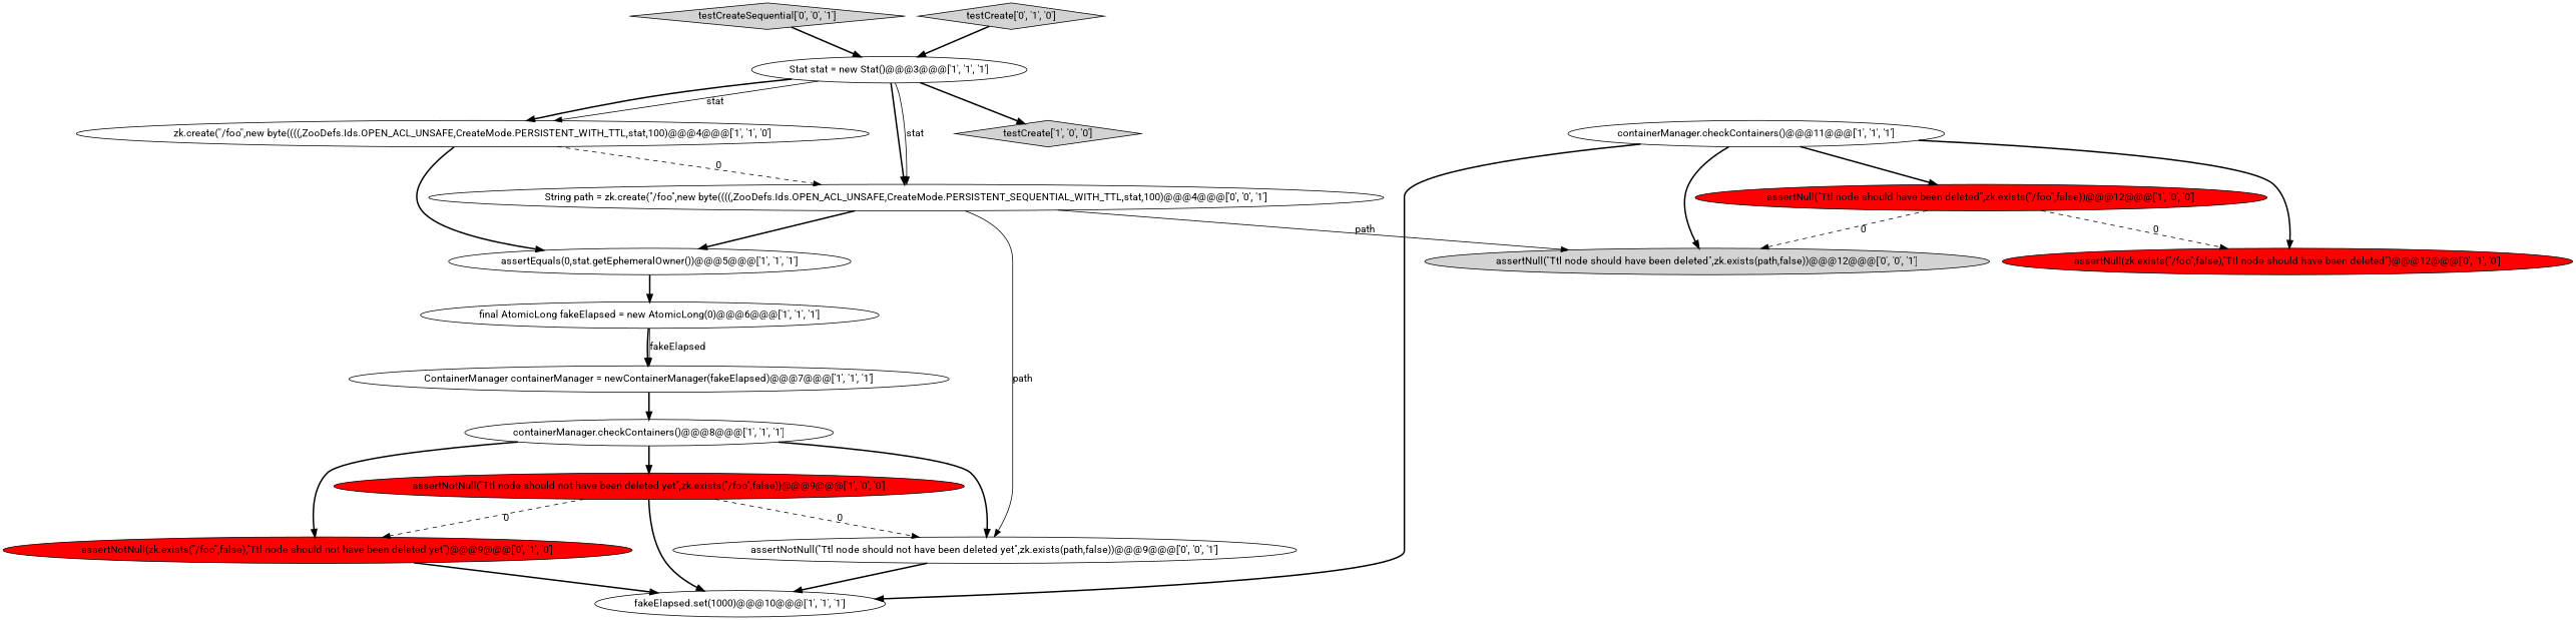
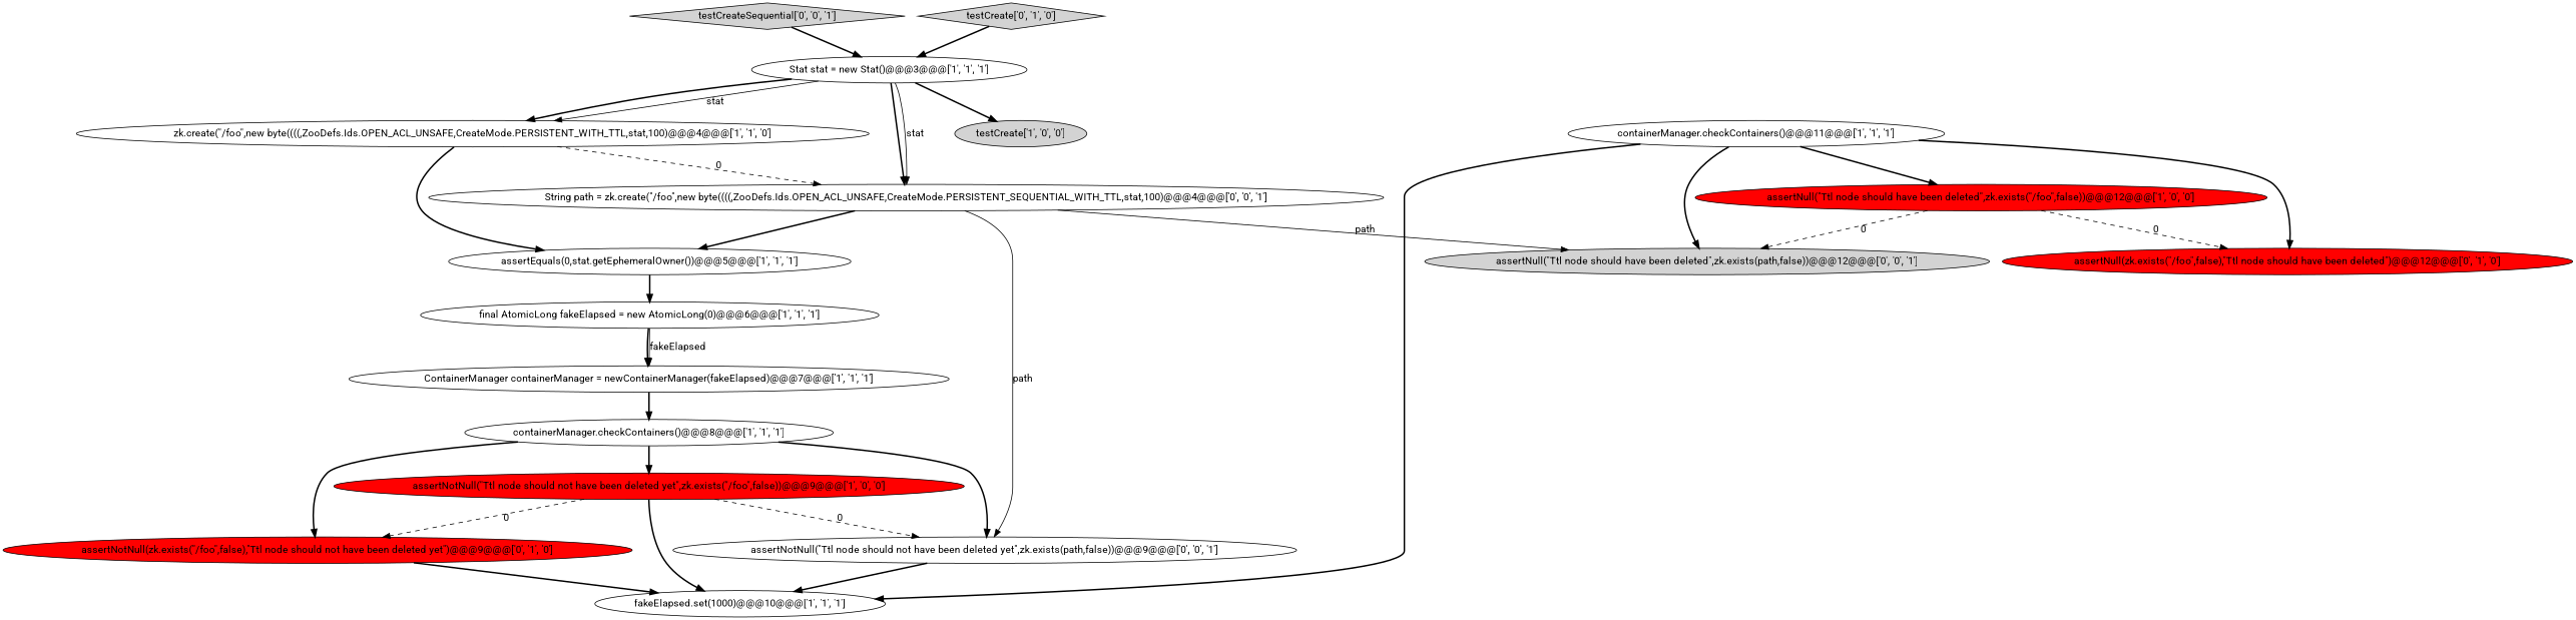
  digraph {
    fontname=Roboto
    node [fillcolor=white fontname=Roboto shape=ellipse style=filled]
    edge [fontname=Roboto style=bold]
    n1 [fillcolor=red label="assertNotNull(\"Ttl node should not have been deleted yet\",zk.exists(\"/foo\",false))@@@9@@@['1', '0', '0']"]
    n2 [fillcolor=red label="assertNotNull(zk.exists(\"/foo\",false),\"Ttl node should not have been deleted yet\")@@@9@@@['0', '1', '0']"]
    n3 [label="assertNotNull(\"Ttl node should not have been deleted yet\",zk.exists(path,false))@@@9@@@['0', '0', '1']"]
    n4 [label="fakeElapsed.set(1000)@@@10@@@['1', '1', '1']"]
    n5 [fillcolor=lightgray label="testCreateSequential['0', '0', '1']" shape=diamond]
    n6 [label="Stat stat = new Stat()@@@3@@@['1', '1', '1']"]
    n7 [label="zk.create(\"/foo\",new byte((((,ZooDefs.Ids.OPEN_ACL_UNSAFE,CreateMode.PERSISTENT_WITH_TTL,stat,100)@@@4@@@['1', '1', '0']"]
    n8 [label="String path = zk.create(\"/foo\",new byte((((,ZooDefs.Ids.OPEN_ACL_UNSAFE,CreateMode.PERSISTENT_SEQUENTIAL_WITH_TTL,stat,100)@@@4@@@['0', '0', '1']"]
-   n9 [fillcolor=lightgray label="testCreate['1', '0', '0']" shape=diamond]
+   n9 [fillcolor=lightgray label="testCreate['1', '0', '0']"]
    n10 [label="assertEquals(0,stat.getEphemeralOwner())@@@5@@@['1', '1', '1']"]
    n11 [label="final AtomicLong fakeElapsed = new AtomicLong(0)@@@6@@@['1', '1', '1']"]
    n12 [fillcolor=lightgray label="assertNull(\"Ttl node should have been deleted\",zk.exists(path,false))@@@12@@@['0', '0', '1']"]
    n13 [label="ContainerManager containerManager = newContainerManager(fakeElapsed)@@@7@@@['1', '1', '1']"]
    n14 [label="containerManager.checkContainers()@@@11@@@['1', '1', '1']"]
    n15 [fillcolor=red label="assertNull(\"Ttl node should have been deleted\",zk.exists(\"/foo\",false))@@@12@@@['1', '0', '0']"]
    n16 [fillcolor=red label="assertNull(zk.exists(\"/foo\",false),\"Ttl node should have been deleted\")@@@12@@@['0', '1', '0']"]
    n17 [label="containerManager.checkContainers()@@@8@@@['1', '1', '1']"]
    n18 [fillcolor=lightgray label="testCreate['0', '1', '0']" shape=diamond]
    n1 -> n2 [label=0 style=dashed]
    n1 -> n3 [label=0 style=dashed]
    n1 -> n4
    n2 -> n4
    n3 -> n4
    n5 -> n6
    n6 -> n7 [label=stat style=solid]
    n6 -> n7
    n6 -> n8 [label=stat style=solid]
    n6 -> n8
    n6 -> n9
    n7 -> n8 [label=0 style=dashed]
    n7 -> n10
    n8 -> n3 [label=path style=solid]
    n8 -> n10
    n8 -> n12 [label=path style=solid]
    n10 -> n11
    n11 -> n13 [label=fakeElapsed style=solid]
    n11 -> n13
    n13 -> n17
    n14 -> n4
    n14 -> n12
    n14 -> n15
    n14 -> n16
    n15 -> n12 [label=0 style=dashed]
    n15 -> n16 [label=0 style=dashed]
    n17 -> n1
    n17 -> n2
    n17 -> n3
    n18 -> n6
  }
